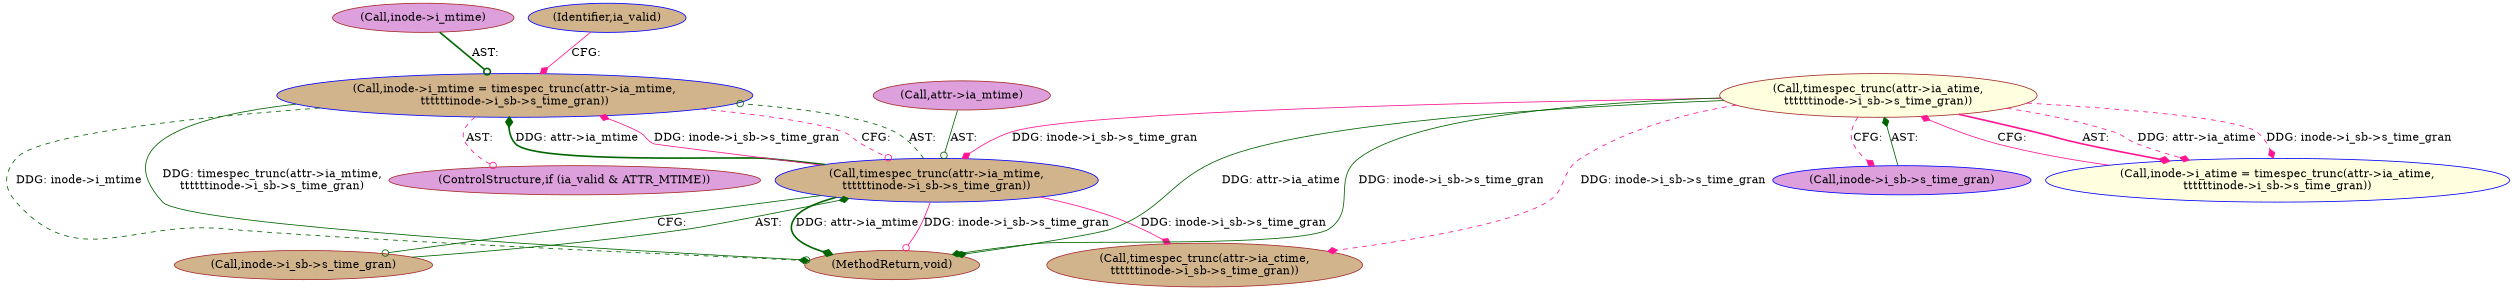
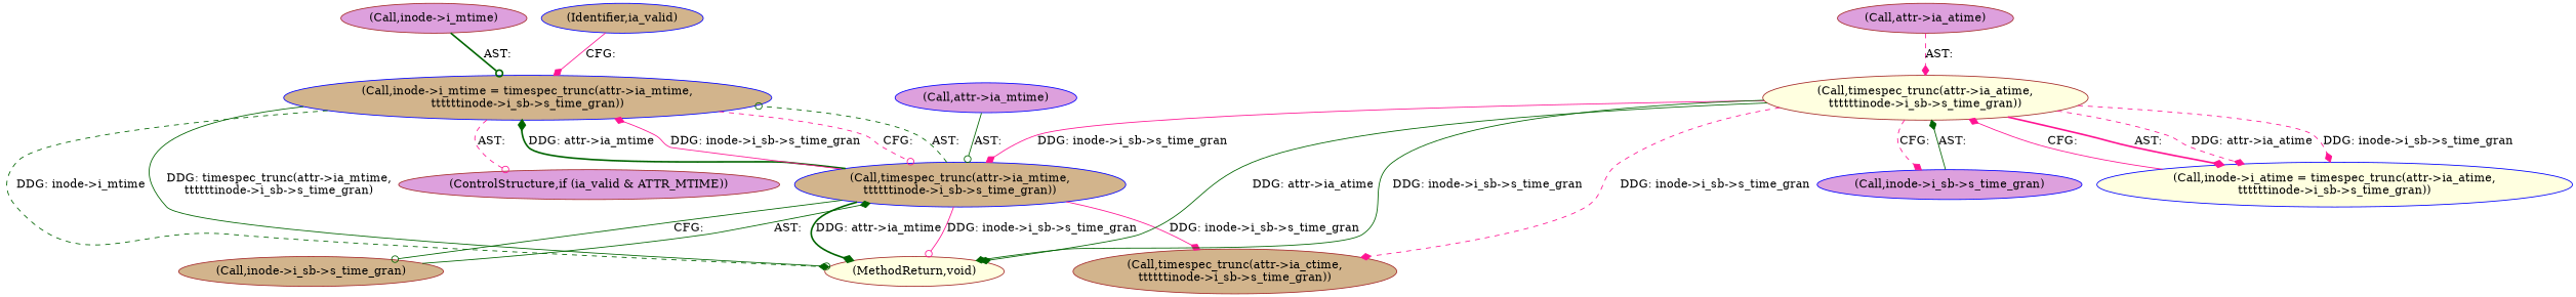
  digraph {
    node [color=brown fillcolor=tan style=filled]
    edge [arrowhead=diamond color=deeppink style=solid]
    n1 [color=blue label="(Call,inode->i_mtime = timespec_trunc(attr->ia_mtime,\n\t\t\t\t\t\tinode->i_sb->s_time_gran))"]
    n2 [color=blue label="(Call,timespec_trunc(attr->ia_mtime,\n\t\t\t\t\t\tinode->i_sb->s_time_gran))"]
    n3 [fillcolor=plum label="(ControlStructure,if (ia_valid & ATTR_MTIME))"]
-   n4 [label="(MethodReturn,void)"]
+   n4 [fillcolor=lightyellow label="(MethodReturn,void)"]
    n5 [label="(Call,timespec_trunc(attr->ia_ctime,\n\t\t\t\t\t\tinode->i_sb->s_time_gran))"]
    n6 [label="(Call,inode->i_sb->s_time_gran)"]
    n7 [fillcolor=lightyellow label="(Call,timespec_trunc(attr->ia_atime,\n\t\t\t\t\t\tinode->i_sb->s_time_gran))"]
    n8 [color=blue fillcolor=lightyellow label="(Call,inode->i_atime = timespec_trunc(attr->ia_atime,\n\t\t\t\t\t\tinode->i_sb->s_time_gran))"]
    n9 [color=blue fillcolor=plum label="(Call,inode->i_sb->s_time_gran)"]
    n10 [color=blue label="(Identifier,ia_valid)"]
    n11 [fillcolor=plum label="(Call,inode->i_mtime)"]
-   n12 [fillcolor=plum label="(Call,attr->ia_mtime)"]
+   n12 [color=blue fillcolor=plum label="(Call,attr->ia_mtime)"]
+   n13 [fillcolor=plum label="(Call,attr->ia_atime)"]
    n1 -> n2 [arrowhead=odot label="CFG: " style=dashed]
    n1 -> n3 [arrowhead=odot label="AST: " style=dashed]
    n1 -> n4 [arrowhead=odot color=darkgreen label="DDG: timespec_trunc(attr->ia_mtime,\n\t\t\t\t\t\tinode->i_sb->s_time_gran)"]
    n1 -> n4 [color=darkgreen label="DDG: inode->i_mtime" style=dashed]
    n2 -> n1 [arrowhead=odot color=darkgreen label="AST: " style=dashed]
    n2 -> n1 [color=darkgreen label="DDG: attr->ia_mtime" style=bold]
    n2 -> n1 [label="DDG: inode->i_sb->s_time_gran"]
    n2 -> n4 [color=darkgreen label="DDG: attr->ia_mtime" style=bold]
    n2 -> n4 [arrowhead=odot label="DDG: inode->i_sb->s_time_gran"]
    n2 -> n5 [label="DDG: inode->i_sb->s_time_gran"]
    n2 -> n6 [arrowhead=odot color=darkgreen label="CFG: "]
    n6 -> n2 [color=darkgreen label="AST: "]
    n7 -> n2 [label="DDG: inode->i_sb->s_time_gran"]
    n7 -> n4 [color=darkgreen label="DDG: attr->ia_atime"]
    n7 -> n4 [color=darkgreen label="DDG: inode->i_sb->s_time_gran"]
    n7 -> n5 [label="DDG: inode->i_sb->s_time_gran" style=dashed]
    n7 -> n8 [label="AST: " style=bold]
    n7 -> n8 [label="DDG: attr->ia_atime" style=dashed]
    n7 -> n8 [label="DDG: inode->i_sb->s_time_gran" style=dashed]
    n7 -> n9 [label="CFG: " style=dashed]
    n8 -> n7 [label="CFG: "]
    n9 -> n7 [color=darkgreen label="AST: "]
    n10 -> n1 [label="CFG: "]
    n11 -> n1 [arrowhead=odot color=darkgreen label="AST: " style=bold]
    n12 -> n2 [arrowhead=odot color=darkgreen label="AST: "]
+   n13 -> n7 [label="AST: " style=dashed]
  }
